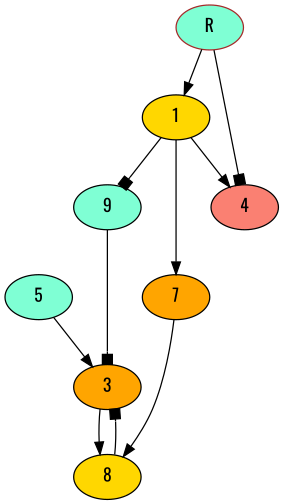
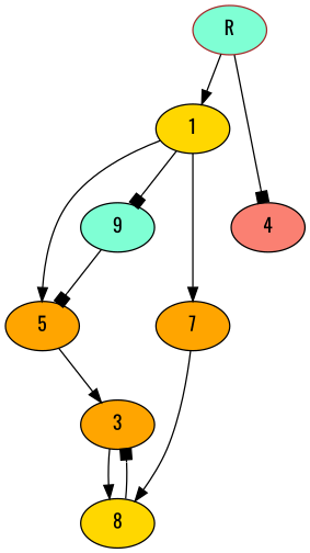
  digraph {
    fontname=Oswald
    node [color=black fillcolor=aquamarine fontname=Oswald style=filled]
    edge [arrowhead=normal fontname=Oswald]
    1 [fillcolor=gold]
    n2 [label=9]
-   5
+   5 [fillcolor=orange]
    7 [fillcolor=orange]
    3 [fillcolor=orange]
    8 [fillcolor=gold]
    R [color=brown]
    4 [fillcolor=salmon]
    1 -> n2 [arrowhead=box]
-   1 -> 4
+   1 -> 5
    1 -> 7
-   n2 -> 3 [arrowhead=box]
+   n2 -> 5 [arrowhead=box]
    5 -> 3
    7 -> 8
    3 -> 8
    8 -> 3 [arrowhead=box]
    R -> 1
    R -> 4 [arrowhead=box]
  }
